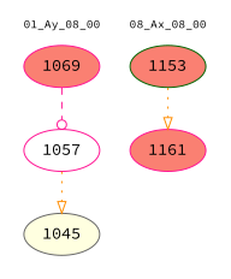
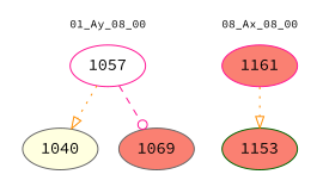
  digraph {
    fontname="Source Code Pro"
    node [color=deeppink fillcolor=salmon fontname="Source Code Pro" style=filled]
    edge [arrowhead=onormal color=darkorange fontname="Source Code Pro" style=dotted]
    n1 [fillcolor=white label=1057]
-   n2 [color=gray40 fillcolor=lightyellow label=1045]
-   n3 [label=1069]
+   n2 [color=gray40 fillcolor=lightyellow label=1040]
+   n3 [color=gray40 label=1069]
    n4 [label=1161]
    n5 [color=darkgreen label=1153]
    subgraph cluster_1 {
      color=white
      fontsize=10
      label="01_Ay_08_00"
      n1
      n2
      n3
    }
    subgraph cluster_2 {
      color=white
      fontsize=10
      label="08_Ax_08_00"
      n4
      n5
    }
    n1 -> n2
-   n3 -> n1 [arrowhead=odot color=deeppink style=dashed]
-   n5 -> n4
+   n1 -> n3 [arrowhead=odot color=deeppink style=dashed]
+   n4 -> n5
  }
